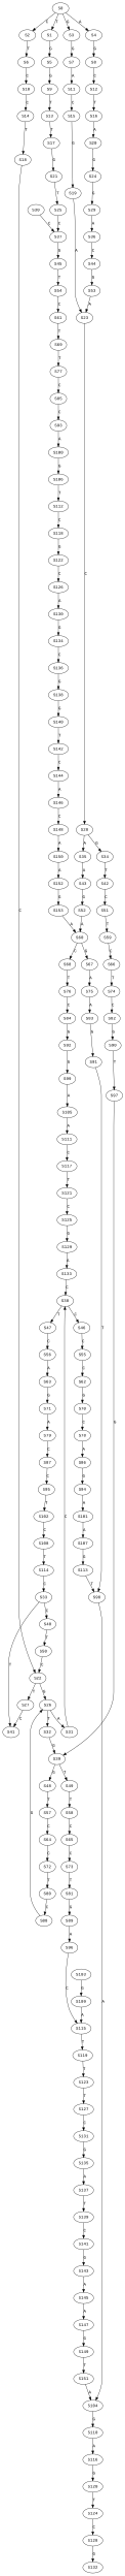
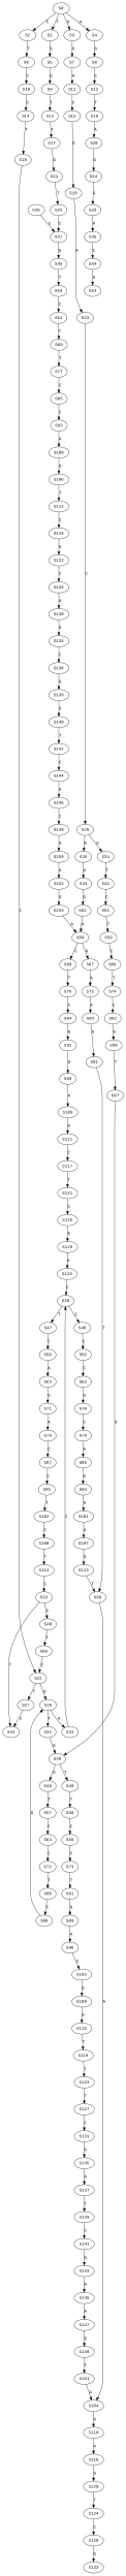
  strict digraph {
    fontname="Liberation Mono"
    node [fontname="Liberation Mono"]
    edge [fontname="Liberation Mono"]
    S0
    S1
    S2
    S3
    S4
    S5
    S6
    S7
    S8
    S9
    S10
    S11
    S12
    S13
    S14
    S15
    S16
    S17
    S18
    S19
    S20
    S21
    S22
    S23
    S24
    S25
    S26
    S27
    S28
    S29
    S37
    S31
    S32
    S41
    S34
    S35
    S36
    S30
    S38
    S39
    S33
    S40
    S42
    S43
    S44
    S45
    S46
    S47
    S48
    S49
    S50
    S51
    S52
    S53
    S54
    S55
    S56
    S57
    S58
    S59
    S60
    S61
    S62
    S63
    S64
    S65
    S66
    S67
    S68
    S69
    S70
    S71
    S72
    S73
    S74
    S75
    S76
    S77
    S78
    S79
    S80
    S81
    S82
    S83
    S84
    S85
    S86
    S87
    S88
    S89
    S90
    S91
    S92
    S93
    S94
    S95
    S96
    S97
    S98
    S99
    S100
    S101
    S102
    S103
    S104
    S105
    S106
    S107
    S108
    S109
    S110
    S111
    S112
    S113
    S114
    S115
    S116
    S117
    S118
    S119
    S120
    S121
    S122
    S123
    S124
    S125
    S126
    S127
    S128
    S129
    S130
    S131
    S132
    S133
    S134
    S135
    S136
    S137
    S138
    S139
    S140
    S141
    S142
    S143
    S144
    S145
    S146
    S147
    S148
    S149
    S150
    S151
    S152
    S153
    S0 -> S1 [label=T]
    S0 -> S2 [label=C]
    S0 -> S3 [label=G]
    S0 -> S4 [label=A]
    S1 -> S5 [label=G]
    S2 -> S6 [label=T]
    S3 -> S7 [label=G]
    S4 -> S8 [label=G]
    S5 -> S9 [label=G]
    S6 -> S10 [label=C]
    S7 -> S11 [label=A]
    S8 -> S12 [label=C]
    S9 -> S13 [label=T]
    S10 -> S14 [label=C]
    S11 -> S15 [label=C]
    S12 -> S16 [label=T]
    S13 -> S17 [label=T]
    S14 -> S18 [label=T]
    S15 -> S19 [label=G]
    S16 -> S20 [label=A]
    S17 -> S21 [label=G]
    S18 -> S22 [label=C]
    S19 -> S23 [label=A]
    S20 -> S24 [label=G]
    S21 -> S25 [label=T]
    S22 -> S26 [label=G]
    S22 -> S27 [label=T]
    S23 -> S28 [label=C]
    S24 -> S29 [label=G]
    S25 -> S37 [label=C]
    S26 -> S31 [label=A]
    S26 -> S32 [label=T]
    S27 -> S41 [label=C]
    S28 -> S34 [label=G]
    S28 -> S35 [label=A]
    S29 -> S36 [label=A]
    S37 -> S45 [label=G]
    S31 -> S38 [label=C]
    S32 -> S39 [label=G]
    S34 -> S42 [label=T]
    S35 -> S43 [label=A]
    S36 -> S44 [label=C]
    S30 -> S37 [label=C]
    S38 -> S46 [label=C]
    S38 -> S47 [label=T]
    S39 -> S48 [label=G]
    S39 -> S49 [label=T]
    S33 -> S41 [label=T]
    S33 -> S40 [label=C]
    S40 -> S50 [label=T]
    S42 -> S51 [label=C]
    S43 -> S52 [label=G]
    S44 -> S53 [label=G]
    S45 -> S54 [label=T]
    S46 -> S55 [label=C]
    S47 -> S56 [label=C]
    S48 -> S57 [label=T]
    S49 -> S58 [label=T]
    S50 -> S22 [label=C]
    S51 -> S59 [label=T]
    S52 -> S60 [label=A]
-   S53 -> S23 [label=A]
    S54 -> S61 [label=C]
    S55 -> S62 [label=C]
    S56 -> S63 [label=A]
    S57 -> S64 [label=C]
    S58 -> S65 [label=C]
    S59 -> S66 [label=C]
    S60 -> S67 [label=G]
    S60 -> S68 [label=C]
    S61 -> S69 [label=T]
    S62 -> S70 [label=G]
    S63 -> S71 [label=G]
    S64 -> S72 [label=C]
    S65 -> S73 [label=C]
    S66 -> S74 [label=T]
    S67 -> S75 [label=A]
    S68 -> S76 [label=T]
    S69 -> S77 [label=T]
    S70 -> S78 [label=C]
    S71 -> S79 [label=A]
    S72 -> S80 [label=T]
    S73 -> S81 [label=T]
    S74 -> S82 [label=C]
    S75 -> S83 [label=A]
    S76 -> S84 [label=C]
    S77 -> S85 [label=C]
    S78 -> S86 [label=A]
    S79 -> S87 [label=C]
    S80 -> S88 [label=C]
    S81 -> S89 [label=G]
    S82 -> S90 [label=G]
    S83 -> S91 [label=G]
    S84 -> S92 [label=G]
    S85 -> S93 [label=C]
    S86 -> S94 [label=G]
    S87 -> S95 [label=C]
    S88 -> S26 [label=G]
    S89 -> S96 [label=A]
    S90 -> S97 [label=T]
    S91 -> S98 [label=T]
    S92 -> S99 [label=G]
    S93 -> S100 [label=A]
    S94 -> S101 [label=A]
    S95 -> S102 [label=T]
-   S96 -> S115 [label=C]
+   S96 -> S103 [label=C]
    S97 -> S39 [label=G]
    S98 -> S104 [label=A]
    S99 -> S105 [label=A]
    S100 -> S106 [label=G]
    S101 -> S107 [label=A]
    S102 -> S108 [label=C]
    S103 -> S109 [label=G]
    S104 -> S110 [label=G]
    S105 -> S111 [label=A]
    S106 -> S112 [label=T]
    S107 -> S113 [label=G]
    S108 -> S114 [label=T]
    S109 -> S115 [label=A]
    S110 -> S116 [label=A]
    S111 -> S117 [label=C]
    S112 -> S118 [label=C]
    S113 -> S98 [label=T]
    S114 -> S33 [label=C]
    S115 -> S119 [label=T]
    S116 -> S120 [label=G]
    S117 -> S121 [label=T]
    S118 -> S122 [label=G]
    S119 -> S123 [label=T]
    S120 -> S124 [label=T]
    S121 -> S125 [label=C]
    S122 -> S126 [label=C]
    S123 -> S127 [label=T]
    S124 -> S128 [label=C]
    S125 -> S129 [label=G]
    S126 -> S130 [label=A]
    S127 -> S131 [label=C]
    S128 -> S132 [label=G]
    S129 -> S133 [label=A]
    S130 -> S134 [label=G]
    S131 -> S135 [label=G]
    S133 -> S38 [label=C]
    S134 -> S136 [label=C]
    S135 -> S137 [label=A]
    S136 -> S138 [label=G]
    S137 -> S139 [label=T]
    S138 -> S140 [label=G]
    S139 -> S141 [label=C]
    S140 -> S142 [label=T]
    S141 -> S143 [label=G]
    S142 -> S144 [label=C]
    S143 -> S145 [label=A]
    S144 -> S146 [label=A]
    S145 -> S147 [label=A]
    S146 -> S148 [label=C]
    S147 -> S149 [label=G]
    S148 -> S150 [label=A]
    S149 -> S151 [label=T]
    S150 -> S152 [label=A]
    S151 -> S104 [label=A]
    S152 -> S153 [label=G]
    S153 -> S60 [label=A]
  }
